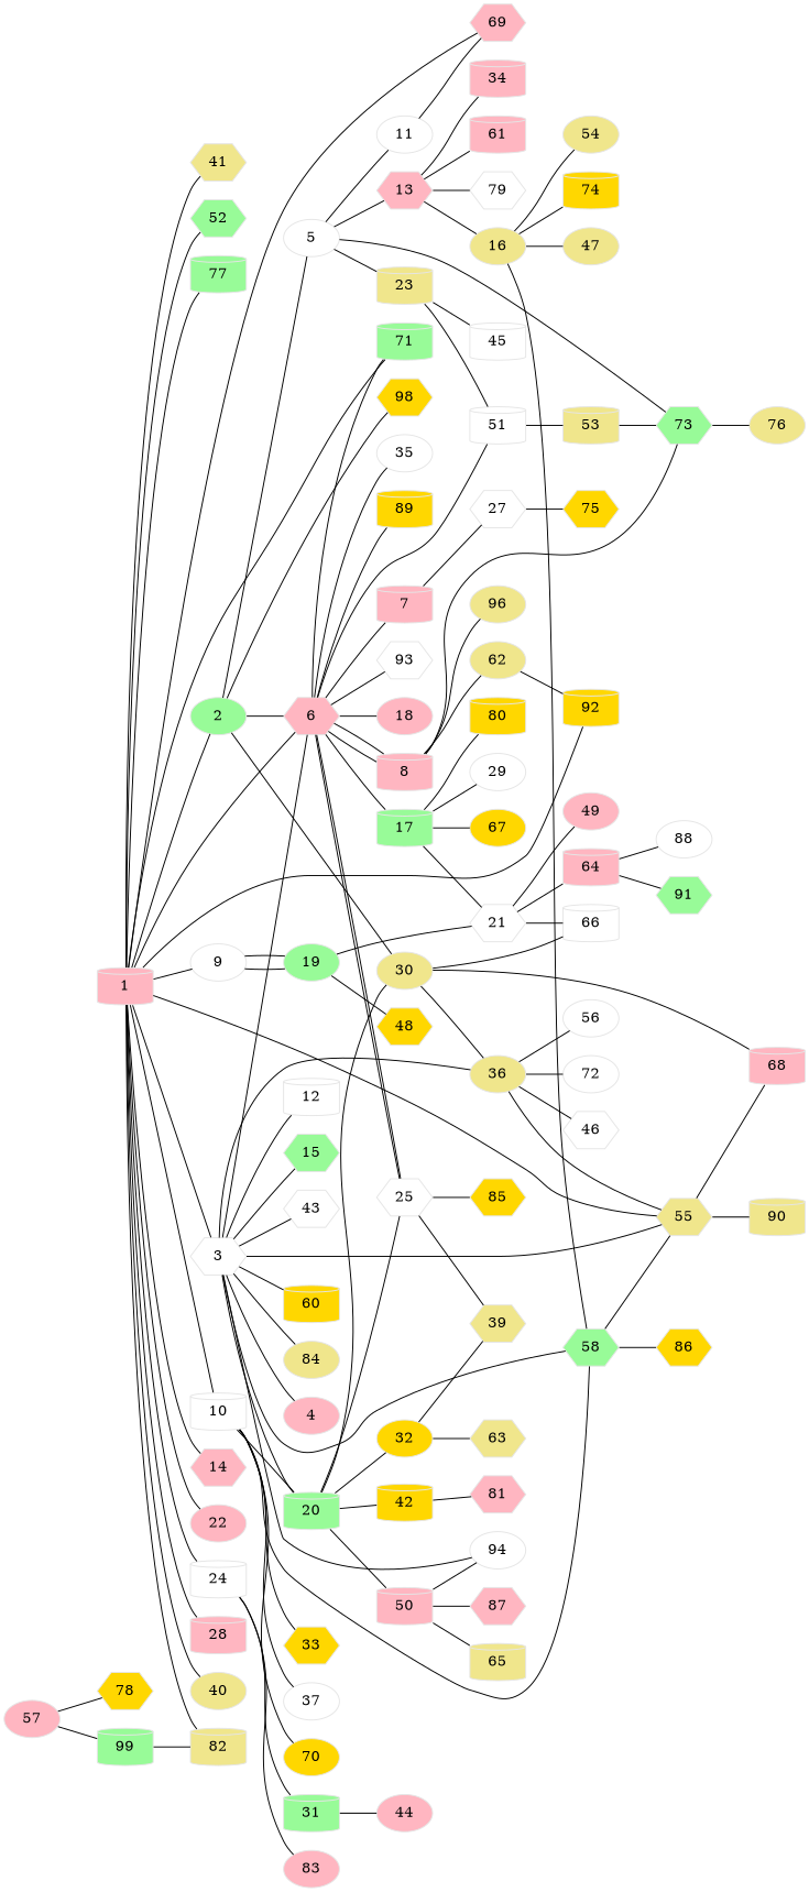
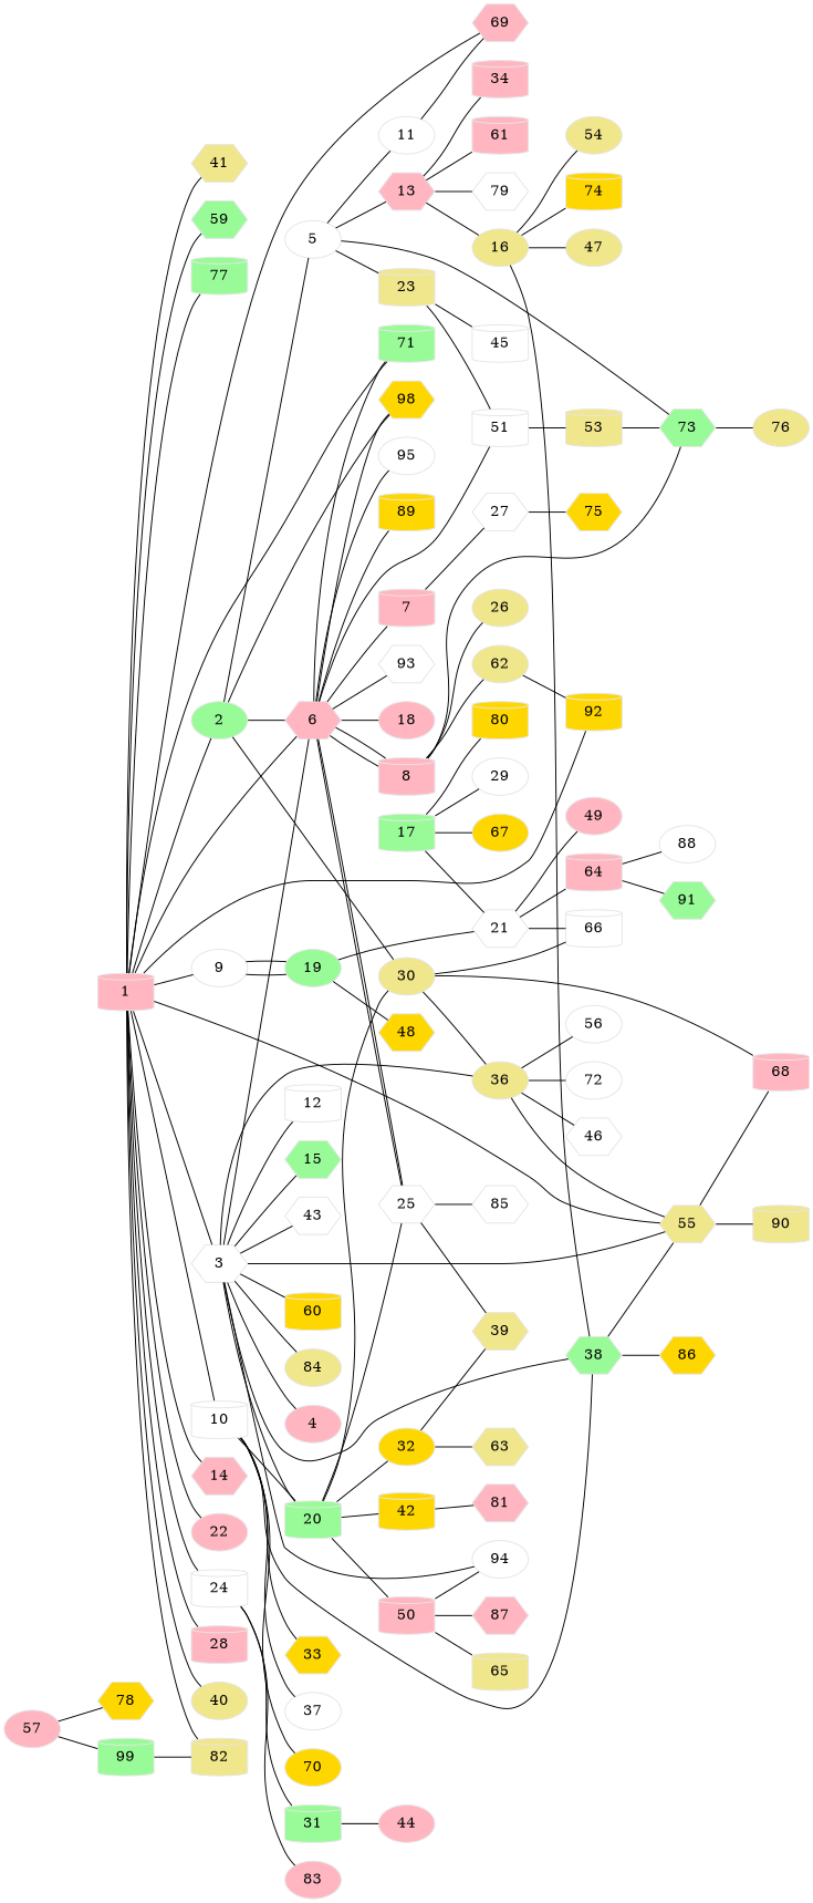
  graph {
    rankdir=LR
    node [color=gray90 fillcolor=white shape=cylinder style=filled]
    1 [fillcolor=lightpink]
    2 [fillcolor=palegreen shape=ellipse]
    3 [shape=hexagon]
    6 [fillcolor=lightpink shape=hexagon]
    9 [shape=ellipse]
    10
    14 [fillcolor=lightpink shape=hexagon]
    22 [fillcolor=lightpink shape=ellipse]
    24
    28 [fillcolor=lightpink]
    40 [fillcolor=khaki shape=ellipse]
    41 [fillcolor=khaki shape=hexagon]
-   52 [fillcolor=palegreen shape=hexagon]
+   52 [fillcolor=palegreen shape=hexagon label=59]
    55 [fillcolor=khaki shape=hexagon]
    69 [fillcolor=lightpink shape=hexagon]
    71 [fillcolor=palegreen]
    77 [fillcolor=palegreen]
    82 [fillcolor=khaki]
    92 [fillcolor=gold]
    5 [shape=ellipse]
    n21 [fillcolor=gold label=98 shape=hexagon]
    30 [fillcolor=khaki shape=ellipse]
    36 [fillcolor=khaki shape=ellipse]
    4 [fillcolor=lightpink shape=ellipse]
    12
    15 [fillcolor=palegreen shape=hexagon]
    20 [fillcolor=palegreen]
-   38 [fillcolor=palegreen shape=hexagon label=58]
+   38 [fillcolor=palegreen shape=hexagon]
    43 [shape=hexagon]
    60 [fillcolor=gold]
    84 [fillcolor=khaki shape=ellipse]
    94 [shape=ellipse]
    7 [fillcolor=lightpink]
    8 [fillcolor=lightpink]
    17 [fillcolor=palegreen]
    18 [fillcolor=lightpink shape=ellipse]
    25 [shape=hexagon]
-   35 [shape=ellipse]
+   35 [shape=ellipse label=95]
    51
    89 [fillcolor=gold]
    93 [shape=hexagon]
    19 [fillcolor=palegreen shape=ellipse]
    33 [fillcolor=gold shape=hexagon]
    37 [shape=ellipse]
    70 [fillcolor=gold shape=ellipse]
    31 [fillcolor=palegreen]
    83 [fillcolor=lightpink shape=ellipse]
    68 [fillcolor=lightpink]
    90 [fillcolor=khaki]
    11 [shape=ellipse]
    13 [fillcolor=lightpink shape=hexagon]
    23 [fillcolor=khaki]
    73 [fillcolor=palegreen shape=hexagon]
    46 [shape=hexagon]
    56 [shape=ellipse]
    72 [shape=ellipse]
    32 [fillcolor=gold shape=ellipse]
    42 [fillcolor=gold]
    50 [fillcolor=lightpink]
    86 [fillcolor=gold shape=hexagon]
    57 [fillcolor=lightpink shape=ellipse]
    n62 [fillcolor=palegreen label=99]
    78 [fillcolor=gold shape=hexagon]
    16 [fillcolor=khaki shape=ellipse]
    34 [fillcolor=lightpink]
    61 [fillcolor=lightpink]
    79 [shape=hexagon]
    45
    76 [fillcolor=khaki shape=ellipse]
    27 [shape=hexagon]
-   26 [fillcolor=khaki shape=ellipse label=96]
+   26 [fillcolor=khaki shape=ellipse]
    62 [fillcolor=khaki shape=ellipse]
    21 [shape=hexagon]
    29 [shape=ellipse]
    67 [fillcolor=gold shape=ellipse]
    80 [fillcolor=gold]
    39 [fillcolor=khaki shape=hexagon]
-   85 [fillcolor=gold shape=hexagon]
+   85 [shape=hexagon]
    53 [fillcolor=khaki]
    75 [fillcolor=gold shape=hexagon]
    48 [fillcolor=gold shape=hexagon]
    47 [fillcolor=khaki shape=ellipse]
    54 [fillcolor=khaki shape=ellipse]
    74 [fillcolor=gold]
    49 [fillcolor=lightpink shape=ellipse]
    64 [fillcolor=lightpink]
    66
    63 [fillcolor=khaki shape=hexagon]
    81 [fillcolor=lightpink shape=hexagon]
    65 [fillcolor=khaki]
    87 [fillcolor=lightpink shape=hexagon]
    88 [shape=ellipse]
    91 [fillcolor=palegreen shape=hexagon]
    44 [fillcolor=lightpink shape=ellipse]
    1 -- 2
    1 -- 3
    1 -- 6
    1 -- 9
    1 -- 10
    1 -- 14
    1 -- 22
    1 -- 24
    1 -- 28
    1 -- 40
    1 -- 41
    1 -- 52
    1 -- 55
    1 -- 69
    1 -- 71
    1 -- 77
    1 -- 82
    1 -- 92
    2 -- 6
    2 -- 5
    2 -- n21
    2 -- 30
    3 -- 6
    3 -- 55
    3 -- 36
    3 -- 4
    3 -- 12
    3 -- 15
    3 -- 20
    3 -- 38
    3 -- 43
    3 -- 60
    3 -- 84
    3 -- 94
    6 -- 71
    6 -- 7
    6 -- 8
    6 -- 8
-   6 -- 17
+   6 -- n21
    6 -- 18
    6 -- 25
    6 -- 25
    6 -- 35
    6 -- 51
    6 -- 89
    6 -- 93
    9 -- 19
    9 -- 19
    10 -- 20
    10 -- 38
    10 -- 33
    10 -- 37
    10 -- 70
    24 -- 31
    24 -- 83
    55 -- 68
    55 -- 90
    5 -- 11
    5 -- 13
    5 -- 23
    5 -- 73
    30 -- 36
    30 -- 68
    30 -- 66
    36 -- 55
    36 -- 46
    36 -- 56
    36 -- 72
    20 -- 30
    20 -- 25
    20 -- 32
    20 -- 42
    20 -- 50
    38 -- 55
    38 -- 86
    7 -- 27
    8 -- 73
    8 -- 26
    8 -- 62
    17 -- 21
    17 -- 29
    17 -- 67
    17 -- 80
    25 -- 39
    25 -- 85
    51 -- 53
    19 -- 21
    19 -- 48
    31 -- 44
    11 -- 69
    13 -- 16
    13 -- 34
    13 -- 61
    13 -- 79
    23 -- 51
    23 -- 45
    73 -- 76
    32 -- 39
    32 -- 63
    42 -- 81
    50 -- 94
    50 -- 65
    50 -- 87
    57 -- n62
    57 -- 78
    n62 -- 82
    16 -- 38
    16 -- 47
    16 -- 54
    16 -- 74
    27 -- 75
    62 -- 92
    21 -- 49
    21 -- 64
    21 -- 66
    53 -- 73
    64 -- 88
    64 -- 91
  }
